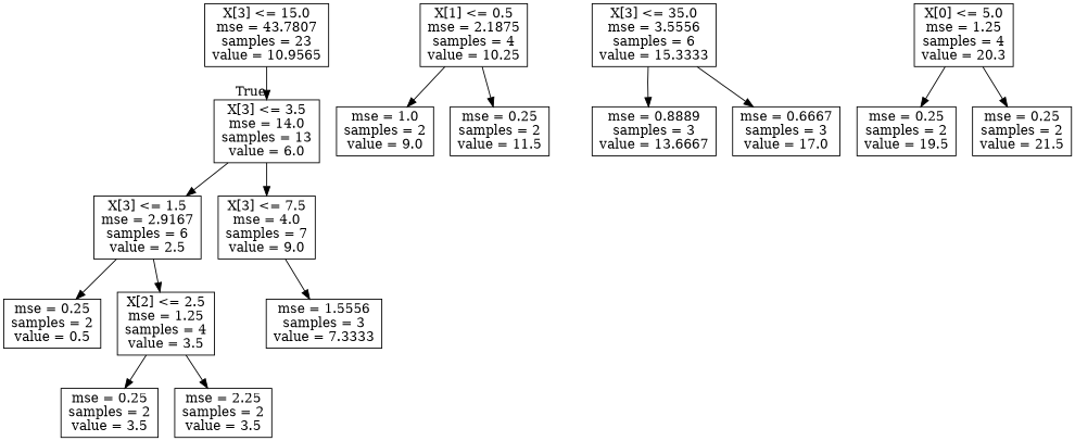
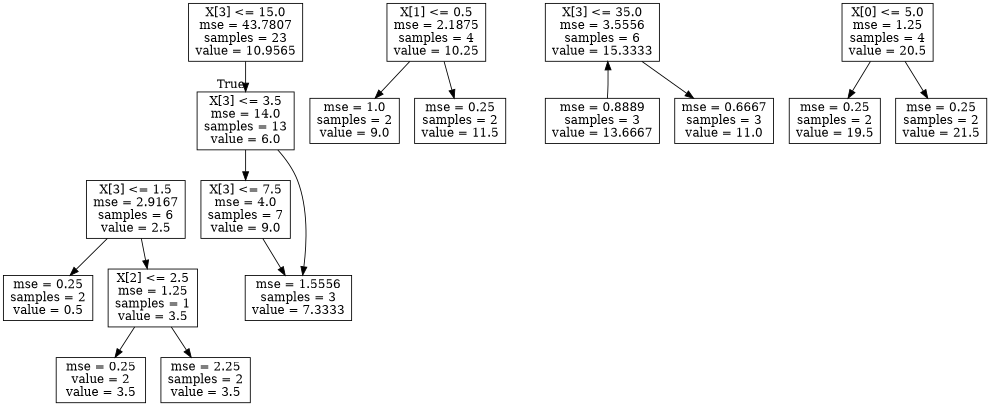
  digraph {
    node [shape=box]
    n1 [label="X[3] <= 15.0\nmse = 43.7807\nsamples = 23\nvalue = 10.9565"]
    n2 [label="X[3] <= 3.5\nmse = 14.0\nsamples = 13\nvalue = 6.0"]
    n3 [label="X[3] <= 1.5\nmse = 2.9167\nsamples = 6\nvalue = 2.5"]
    n4 [label="X[3] <= 7.5\nmse = 4.0\nsamples = 7\nvalue = 9.0"]
    n5 [label="mse = 0.25\nsamples = 2\nvalue = 0.5"]
-   n6 [label="X[2] <= 2.5\nmse = 1.25\nsamples = 4\nvalue = 3.5"]
+   n6 [label="X[2] <= 2.5\nmse = 1.25\nsamples = 1\nvalue = 3.5"]
    n7 [label="mse = 1.5556\nsamples = 3\nvalue = 7.3333"]
-   n8 [label="mse = 0.25\nsamples = 2\nvalue = 3.5"]
+   n8 [label="mse = 0.25\nvalue = 2\nvalue = 3.5"]
    n9 [label="mse = 2.25\nsamples = 2\nvalue = 3.5"]
    n10 [label="X[1] <= 0.5\nmse = 2.1875\nsamples = 4\nvalue = 10.25"]
    n11 [label="mse = 1.0\nsamples = 2\nvalue = 9.0"]
    n12 [label="mse = 0.25\nsamples = 2\nvalue = 11.5"]
    n13 [label="X[3] <= 35.0\nmse = 3.5556\nsamples = 6\nvalue = 15.3333"]
    n14 [label="mse = 0.8889\nsamples = 3\nvalue = 13.6667"]
-   n15 [label="mse = 0.6667\nsamples = 3\nvalue = 17.0"]
-   n16 [label="X[0] <= 5.0\nmse = 1.25\nsamples = 4\nvalue = 20.3"]
+   n15 [label="mse = 0.6667\nsamples = 3\nvalue = 11.0"]
+   n16 [label="X[0] <= 5.0\nmse = 1.25\nsamples = 4\nvalue = 20.5"]
    n17 [label="mse = 0.25\nsamples = 2\nvalue = 19.5"]
    n18 [label="mse = 0.25\nsamples = 2\nvalue = 21.5"]
    n1 -> n2 [headlabel=True labelangle=45 labeldistance=2.5]
-   n2 -> n3
+   n2 -> n7
    n2 -> n4
    n3 -> n5
    n3 -> n6
    n4 -> n7
    n6 -> n8
    n6 -> n9
    n10 -> n11
    n10 -> n12
-   n13 -> n14
+   n14 -> n13
    n13 -> n15
    n16 -> n17
    n16 -> n18
  }
